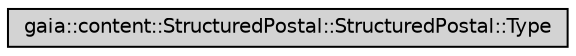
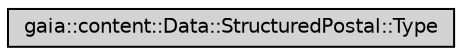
  digraph {
    rankdir=LR
-   n1 [color=black fillcolor=lightgrey fontname=Helvetica fontsize=10 height=0.2 label="gaia::content::StructuredPostal::StructuredPostal::Type" shape=record style=filled width=0.4]
+   n1 [color=black fillcolor=lightgrey fontname=Helvetica fontsize=10 height=0.2 label="gaia::content::Data::StructuredPostal::Type" shape=record style=filled width=0.4]
  }
